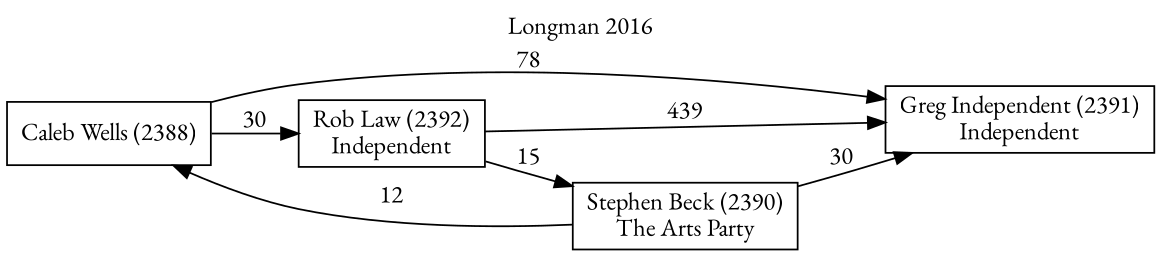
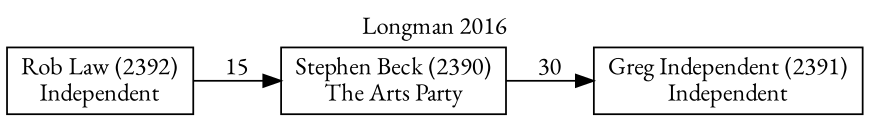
  digraph {
    fontname="EB Garamond"
    label="Longman 2016"
    labelloc=t
    mclimit=10
    rankdir=LR
    node [fontname="EB Garamond" shape=box]
    edge [fontname="EB Garamond"]
-   n1 [label="Caleb Wells (2388)\n"]
    n2 [label="Greg Independent (2391)\nIndependent"]
    n3 [label="Rob Law (2392)\nIndependent"]
    n4 [label="Stephen Beck (2390)\nThe Arts Party"]
-   n1 -> n2 [label=78]
-   n1 -> n3 [label=30]
-   n3 -> n2 [label=439]
    n3 -> n4 [label=15]
-   n4 -> n1 [label=12]
    n4 -> n2 [label=30]
  }
